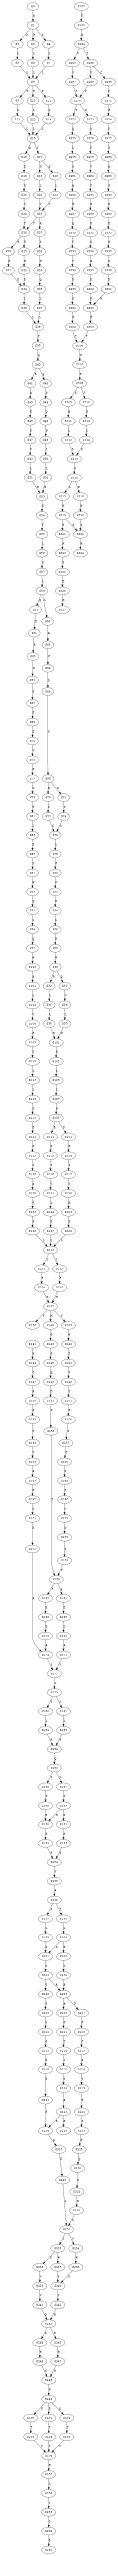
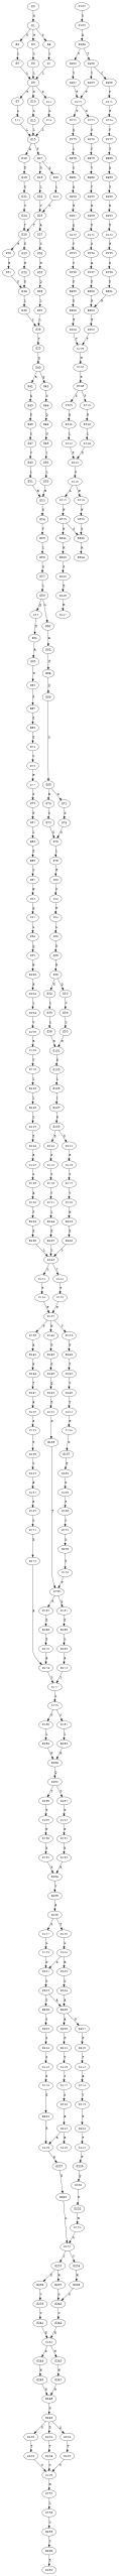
  strict digraph {
    fontname="Courier Prime"
    node [fontname="Courier Prime"]
    edge [fontname="Courier Prime"]
    S0
    S1
    S2
    S3
    S4
    S5
    S6
    S7
    S8
    S9
    S10
    S11
    S12
    S13
    S14
    S15
    S16
    S17
    S18
    S19
    S20
    S21
    S22
    S23
    S24
    S25
    S26
    S27
    S28
    S29
    S30
    S31
    S32
    S33
    S34
    S35
    S36
    S37
    S38
    S39
    S40
    S41
    S42
    S43
    S44
    S45
    S46
    S47
    S48
    S49
    S50
    S51
    S52
    S53
    S54
    S55
    S56
    S57
    S58
    S59
    S60
    S61
    S62
    S63
    S64
    S65
    S66
    S67
    S68
    S69
    S70
    S71
    S72
    S73
    S74
    S75
    S76
    S77
    S78
    S79
    S80
    S81
    S82
    S83
    S84
    S85
    S86
    S87
    S88
    S89
    S90
    S91
    S92
    S93
    S94
    S95
    S96
    S97
    S98
    S99
    S100
    S101
    S102
    S103
    S104
    S105
    S106
    S107
    S108
    S109
    S110
    S111
    S112
    S113
    S114
    S115
    S116
    S117
    S118
    S119
    S120
    S121
    S122
    S123
    S124
    S125
    S126
    S127
    S128
    S129
    S130
    S131
    S132
    S133
    S134
    S135
    S136
    S137
    S138
    S139
    S140
    S141
    S142
    S143
    S144
    S145
    S146
    S147
    S148
    S149
    S150
    S151
    S152
    S153
    S154
    S155
    S156
    S157
    S158
    S159
    S160
    S161
    S162
    S163
    S164
    S165
    S166
    S167
    S168
    S169
    S170
    S171
    S172
    S173
    S174
    S175
    S176
    S177
    S178
    S179
    S180
    S181
    S182
    S183
    S184
    S185
    S186
    S187
    S188
    S189
    S190
    S191
    S192
    S193
    S194
    S195
    S196
    S197
    S198
    S199
    S200
    S201
    S202
    n204 [label=S903]
    S204
    S205
    S206
    S207
    S208
    S209
    S210
    S211
    S212
    S213
    S214
    S215
    S216
    S217
    S218
    S219
    S220
    S221
    S222
    S223
    S224
    S225
    S226
    S227
    S228
    S229
    S230
    S231
    S232
    S233
    S234
    S235
    S236
    S237
    S238
    S239
    S240
    S241
    S242
    S243
    S244
    S245
    S246
    S247
    S248
    S249
    S250
    S251
    S252
    S253
    S254
    S255
    S256
    S257
    S258
    S259
    S260
    S261
    S262
    S263
    S264
    S265
    S266
    S267
    S268
    S269
    S270
    S271
    S272
    S273
    S274
    S275
    S276
    S277
    S278
    S279
    S280
    S281
    S282
    S283
    S284
    S285
    S286
    S287
    S288
    S289
    S290
    S291
    S292
    S293
    S294
    S295
    S296
    S297
    S298
    S299
    S300
    S301
    S302
    S303
    S304
    S305
    S306
    S307
    S308
    S309
    S310
    S311
    S312
    S313
    S314
    S315
    S316
    S317
    S318
    S319
    S320
    S321
    S322
    S323
    S324
    S325
    S326
    S327
    S0 -> S1 [label=A]
    S1 -> S2 [label=D]
    S1 -> S3 [label=G]
    S1 -> S4 [label=S]
    S2 -> S5 [label=L]
    S3 -> S6 [label=L]
    S4 -> S7 [label=L]
    S5 -> S8 [label=L]
    S6 -> S8 [label=L]
    S7 -> S8 [label=L]
    S8 -> S9 [label=T]
    S8 -> S10 [label=R]
    S8 -> S11 [label=S]
    S9 -> S12 [label=L]
    S10 -> S13 [label=L]
    S11 -> S14 [label=L]
    S12 -> S15 [label=L]
    S13 -> S15 [label=L]
    S14 -> S15 [label=L]
    S15 -> S16 [label=A]
    S15 -> S17 [label=P]
    S16 -> S18 [label=E]
    S17 -> S19 [label=H]
    S17 -> S20 [label=Q]
    S18 -> S21 [label=R]
    S19 -> S22 [label=L]
    S20 -> S23 [label=L]
    S21 -> S24 [label=V]
    S22 -> S25 [label=V]
    S23 -> S25 [label=V]
    S24 -> S26 [label=P]
    S25 -> S26 [label=P]
    S25 -> S27 [label=A]
    S26 -> S28 [label=G]
    S26 -> S29 [label=K]
    S27 -> S30 [label=S]
    S28 -> S31 [label=H]
    S29 -> S32 [label=H]
    S30 -> S33 [label=H]
    S31 -> S34 [label=R]
    S32 -> S34 [label=R]
    S33 -> S35 [label=Q]
    S34 -> S36 [label=L]
    S35 -> S37 [label=L]
    S36 -> S38 [label=L]
    S37 -> S38 [label=L]
    S38 -> S39 [label=P]
    S39 -> S40 [label=Q]
    S40 -> S41 [label=R]
    S40 -> S42 [label=Q]
    S41 -> S43 [label=A]
    S42 -> S44 [label=S]
    S43 -> S45 [label=E]
    S44 -> S46 [label=Q]
    S45 -> S47 [label=S]
    S46 -> S48 [label=G]
    S47 -> S49 [label=V]
    S48 -> S50 [label=I]
    S49 -> S51 [label=L]
    S50 -> S52 [label=L]
    S51 -> S53 [label=M]
    S52 -> S53 [label=M]
    S53 -> S54 [label=E]
    S54 -> S55 [label=F]
    S55 -> S56 [label=L]
    S56 -> S57 [label=K]
    S57 -> S58 [label=L]
    S58 -> S59 [label=Q]
    S58 -> S60 [label=L]
    S59 -> S61 [label=E]
    S60 -> S62 [label=A]
    S61 -> S63 [label=A]
    S62 -> S64 [label=G]
    S63 -> S65 [label=R]
    S64 -> S66 [label=Q]
    S65 -> S67 [label=R]
    S66 -> S68 [label=S]
    S67 -> S69 [label=E]
    S68 -> S70 [label=E]
    S68 -> S71 [label=D]
    S69 -> S72 [label=E]
    S70 -> S73 [label=S]
    S71 -> S74 [label=S]
    S72 -> S75 [label=V]
    S73 -> S76 [label=D]
    S74 -> S76 [label=D]
    S75 -> S77 [label=G]
    S76 -> S78 [label=L]
    S77 -> S79 [label=D]
    S78 -> S80 [label=G]
    S79 -> S81 [label=G]
    S80 -> S82 [label=R]
    S81 -> S83 [label=L]
    S82 -> S84 [label=R]
    S83 -> S85 [label=E]
    S84 -> S86 [label=L]
    S85 -> S87 [label=D]
    S86 -> S88 [label=H]
    S87 -> S89 [label=W]
    S88 -> S90 [label=W]
    S89 -> S91 [label=Q]
    S90 -> S92 [label=H]
    S90 -> S93 [label=Q]
    S91 -> S94 [label=L]
    S92 -> S95 [label=L]
    S93 -> S96 [label=V]
    S94 -> S97 [label=Q]
    S95 -> S98 [label=L]
    S96 -> S99 [label=L]
    S97 -> S100 [label=W]
    S98 -> S101 [label=R]
    S99 -> S101 [label=R]
    S100 -> S102 [label=A]
    S101 -> S103 [label=E]
    S102 -> S104 [label=L]
    S103 -> S105 [label=L]
    S104 -> S106 [label=V]
    S105 -> S107 [label=I]
    S106 -> S108 [label=R]
    S107 -> S109 [label=N]
    S108 -> S110 [label=T]
    S109 -> S111 [label=K]
    S109 -> S112 [label=E]
    S110 -> S113 [label=L]
    S111 -> S114 [label=R]
    S112 -> S115 [label=S]
    S113 -> S116 [label=L]
    S114 -> S117 [label=I]
    S115 -> S118 [label=V]
    S116 -> S119 [label=D]
    S117 -> S120 [label=V]
    S118 -> S121 [label=V]
    S119 -> S122 [label=E]
    S120 -> S123 [label=M]
    S121 -> S124 [label=L]
    S122 -> S125 [label=R]
    S123 -> S126 [label=E]
    S124 -> S127 [label=E]
    S125 -> S128 [label=L]
    S126 -> S129 [label=L]
    S127 -> S129 [label=L]
    S128 -> S130 [label=A]
    S129 -> S131 [label=L]
    S129 -> S132 [label=I]
    S130 -> S133 [label=F]
    S131 -> S134 [label=P]
    S132 -> S135 [label=P]
    S133 -> S136 [label=E]
    S134 -> S137 [label=G]
    S135 -> S137 [label=G]
    S136 -> S129 [label=L]
    S137 -> S138 [label=P]
    S137 -> S139 [label=V]
    S137 -> S140 [label=M]
+   S138 -> S141 [label=A]
    S139 -> S142 [label=N]
    S140 -> S143 [label=G]
    S141 -> S144 [label=N]
    S142 -> S145 [label=P]
    S143 -> S146 [label=G]
    S144 -> S147 [label=P]
    S145 -> S148 [label=V]
    S146 -> S149 [label=Q]
    S147 -> S150 [label=A]
    S148 -> S151 [label=T]
    S149 -> S152 [label=E]
    S150 -> S153 [label=S]
    S151 -> S154 [label=G]
    S152 -> S155 [label=S]
    S153 -> S156 [label=P]
    S154 -> S157 [label=D]
    S155 -> S158 [label=P]
    S156 -> S159 [label=V]
    S157 -> S160 [label=G]
    S158 -> S161 [label=Q]
    S158 -> S162 [label=R]
    S159 -> S163 [label=A]
    S160 -> S164 [label=D]
    S161 -> S165 [label=E]
    S162 -> S166 [label=E]
    S163 -> S167 [label=H]
    S164 -> S168 [label=P]
    S165 -> S169 [label=D]
    S166 -> S170 [label=E]
    S167 -> S171 [label=D]
    S168 -> S172 [label=C]
    S169 -> S173 [label=A]
    S170 -> S174 [label=A]
    S171 -> S175 [label=E]
    S172 -> S176 [label=D]
    S173 -> S177 [label=L]
    S174 -> S177 [label=L]
    S175 -> S174 [label=A]
    S176 -> S178 [label=S]
    S177 -> S179 [label=L]
    S178 -> S158 [label=P]
    S179 -> S180 [label=T]
    S179 -> S181 [label=C]
    S180 -> S182 [label=L]
    S181 -> S183 [label=L]
    S182 -> S184 [label=M]
    S183 -> S184 [label=M]
    S184 -> S185 [label=Q]
    S185 -> S186 [label=Y]
    S185 -> S187 [label=D]
    S186 -> S188 [label=T]
    S187 -> S189 [label=T]
    S188 -> S190 [label=H]
-   S189 -> S190 [label=H]
    S189 -> S191 [label=N]
    S190 -> S192 [label=N]
    S191 -> S193 [label=N]
    S192 -> S194 [label=R]
    S193 -> S194 [label=R]
    S194 -> S195 [label=V]
    S195 -> S196 [label=A]
    S196 -> S197 [label=S]
    S196 -> S198 [label=T]
    S197 -> S199 [label=L]
    S198 -> S200 [label=L]
    S199 -> S201 [label=D]
    S200 -> S201 [label=D]
    S200 -> S202 [label=E]
    S201 -> n204 [label=D]
    S202 -> S204 [label=D]
    n204 -> S205 [label=A]
    n204 -> S206 [label=S]
    S204 -> S205 [label=A]
    S205 -> S207 [label=G]
    S205 -> S208 [label=A]
    S206 -> S209 [label=S]
    S207 -> S210 [label=G]
    S208 -> S211 [label=G]
    S209 -> S212 [label=S]
    S210 -> S213 [label=P]
    S211 -> S214 [label=T]
    S212 -> S215 [label=S]
    S213 -> S216 [label=A]
    S214 -> S217 [label=I]
    S215 -> S218 [label=S]
    S216 -> S219 [label=V]
    S217 -> S220 [label=S]
    S218 -> S221 [label=E]
    S219 -> S222 [label=R]
    S220 -> S223 [label=A]
    S221 -> S224 [label=R]
    S222 -> S225 [label=P]
    S223 -> S224 [label=R]
    S223 -> S226 [label=E]
    S224 -> S227 [label=Q]
    S225 -> S228 [label=G]
    S227 -> S229 [label=E]
    S228 -> S230 [label=Q]
    S229 -> S231 [label=L]
    S230 -> S232 [label=R]
    S231 -> S233 [label=I]
    S231 -> S234 [label=V]
    S232 -> S235 [label=E]
    S233 -> S236 [label=R]
    S233 -> S237 [label=W]
    S234 -> S238 [label=W]
    S235 -> S231 [label=L]
    S236 -> S239 [label=V]
    S237 -> S240 [label=S]
    S238 -> S240 [label=S]
    S239 -> S241 [label=V]
    S240 -> S242 [label=V]
    S241 -> S243 [label=Q]
    S242 -> S243 [label=Q]
    S243 -> S244 [label=S]
    S243 -> S245 [label=R]
    S244 -> S246 [label=W]
    S245 -> S247 [label=W]
    S246 -> S248 [label=H]
    S247 -> S248 [label=H]
    S248 -> S249 [label=N]
    S249 -> S250 [label=K]
    S249 -> S251 [label=E]
    S249 -> S252 [label=Q]
    S250 -> S253 [label=F]
    S251 -> S254 [label=F]
    S252 -> S255 [label=F]
    S253 -> S256 [label=V]
    S254 -> S256 [label=V]
    S255 -> S256 [label=V]
    S256 -> S257 [label=M]
    S257 -> S258 [label=L]
    S258 -> S259 [label=C]
    S259 -> S260 [label=T]
    S260 -> S261 [label=E]
    S262 -> S263 [label=D]
    S263 -> S264 [label=A]
    S264 -> S265 [label=V]
    S264 -> S266 [label=T]
    S265 -> S267 [label=V]
    S266 -> S268 [label=C]
    S266 -> S269 [label=V]
    S267 -> S270 [label=P]
    S268 -> S271 [label=P]
    S269 -> S270 [label=P]
    S270 -> S272 [label=T]
    S270 -> S273 [label=S]
    S271 -> S274 [label=G]
    S272 -> S275 [label=Q]
    S273 -> S276 [label=S]
    S274 -> S277 [label=P]
    S275 -> S278 [label=L]
    S276 -> S279 [label=P]
    S277 -> S280 [label=T]
    S278 -> S281 [label=S]
    S279 -> S282 [label=V]
    S280 -> S283 [label=A]
    S281 -> S284 [label=A]
    S282 -> S285 [label=P]
    S283 -> S286 [label=T]
    S284 -> S287 [label=G]
    S285 -> S288 [label=N]
    S286 -> S289 [label=N]
    S287 -> S290 [label=Q]
    S288 -> S291 [label=R]
    S289 -> S292 [label=H]
    S290 -> S293 [label=P]
    S291 -> S294 [label=S]
    S292 -> S295 [label=G]
    S293 -> S296 [label=V]
    S294 -> S297 [label=A]
    S295 -> S298 [label=S]
    S296 -> S299 [label=R]
    S297 -> S300 [label=R]
    S298 -> S301 [label=R]
    S299 -> S302 [label=H]
    S300 -> S303 [label=N]
    S301 -> S303 [label=N]
    S302 -> S304 [label=G]
    S303 -> S305 [label=G]
    S304 -> S306 [label=P]
    S305 -> S306 [label=P]
    S306 -> S307 [label=G]
    S307 -> S308 [label=R]
    S308 -> S309 [label=S]
    S308 -> S310 [label=P]
    S309 -> S311 [label=A]
    S310 -> S312 [label=N]
    S311 -> S313 [label=L]
    S312 -> S314 [label=L]
    S313 -> S315 [label=R]
    S314 -> S315 [label=R]
    S315 -> S316 [label=S]
    S316 -> S317 [label=L]
    S316 -> S318 [label=M]
    S317 -> S319 [label=W]
    S318 -> S320 [label=W]
    S319 -> S321 [label=N]
    S319 -> S322 [label=S]
    S320 -> S322 [label=S]
    S321 -> S323 [label=M]
    S322 -> S324 [label=M]
    S323 -> S325 [label=R]
    S325 -> S326 [label=E]
    S326 -> S327 [label=M]
  }
